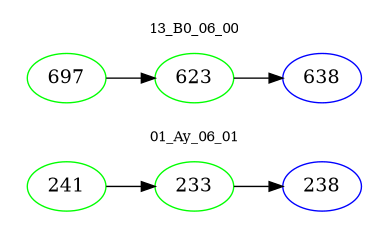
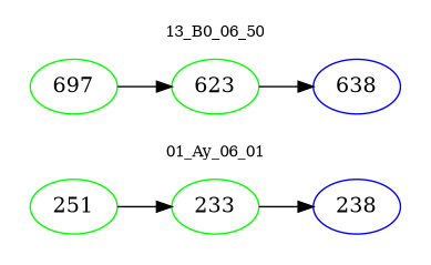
  digraph {
    rankdir=LR
    node [color=green]
    edge [color=black]
-   n1 [label=241]
+   n1 [label=251]
    n2 [label=233]
    n3 [color=blue label=238]
    n4 [label=697]
    n5 [label=623]
    n6 [color=blue label=638]
    subgraph cluster_1 {
      color=white
      fontsize=10
      label="01_Ay_06_01"
      n1
      n2
      n3
    }
    subgraph cluster_2 {
      color=white
      fontsize=10
-     label="13_B0_06_00"
+     label="13_B0_06_50"
      n4
      n5
      n6
    }
    n1 -> n2
    n2 -> n3
    n4 -> n5
    n5 -> n6
  }
